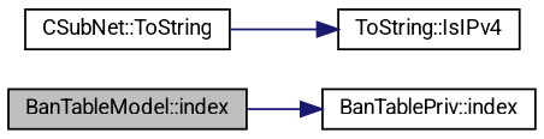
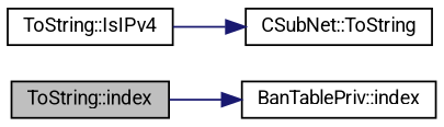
  digraph {
    fontname=Roboto
    rankdir=LR
    node [color=black fillcolor=white fontname=Roboto fontsize=10 shape=record style=filled]
    edge [color=midnightblue fontname=Roboto fontsize=10 labelfontname=Helvetica labelfontsize=10 style=solid]
-   n1 [fillcolor=grey75 fontcolor=black height=0.2 label="BanTableModel::index" width=0.4]
+   n1 [fillcolor=grey75 fontcolor=black height=0.2 label="ToString::index" width=0.4]
    n2 [height=0.2 label="BanTablePriv::index" width=0.4]
    n3 [height=0.2 label="CSubNet::ToString" width=0.4]
    n4 [height=0.2 label="ToString::IsIPv4" width=0.4]
    n1 -> n2
-   n3 -> n4
+   n4 -> n3
  }
